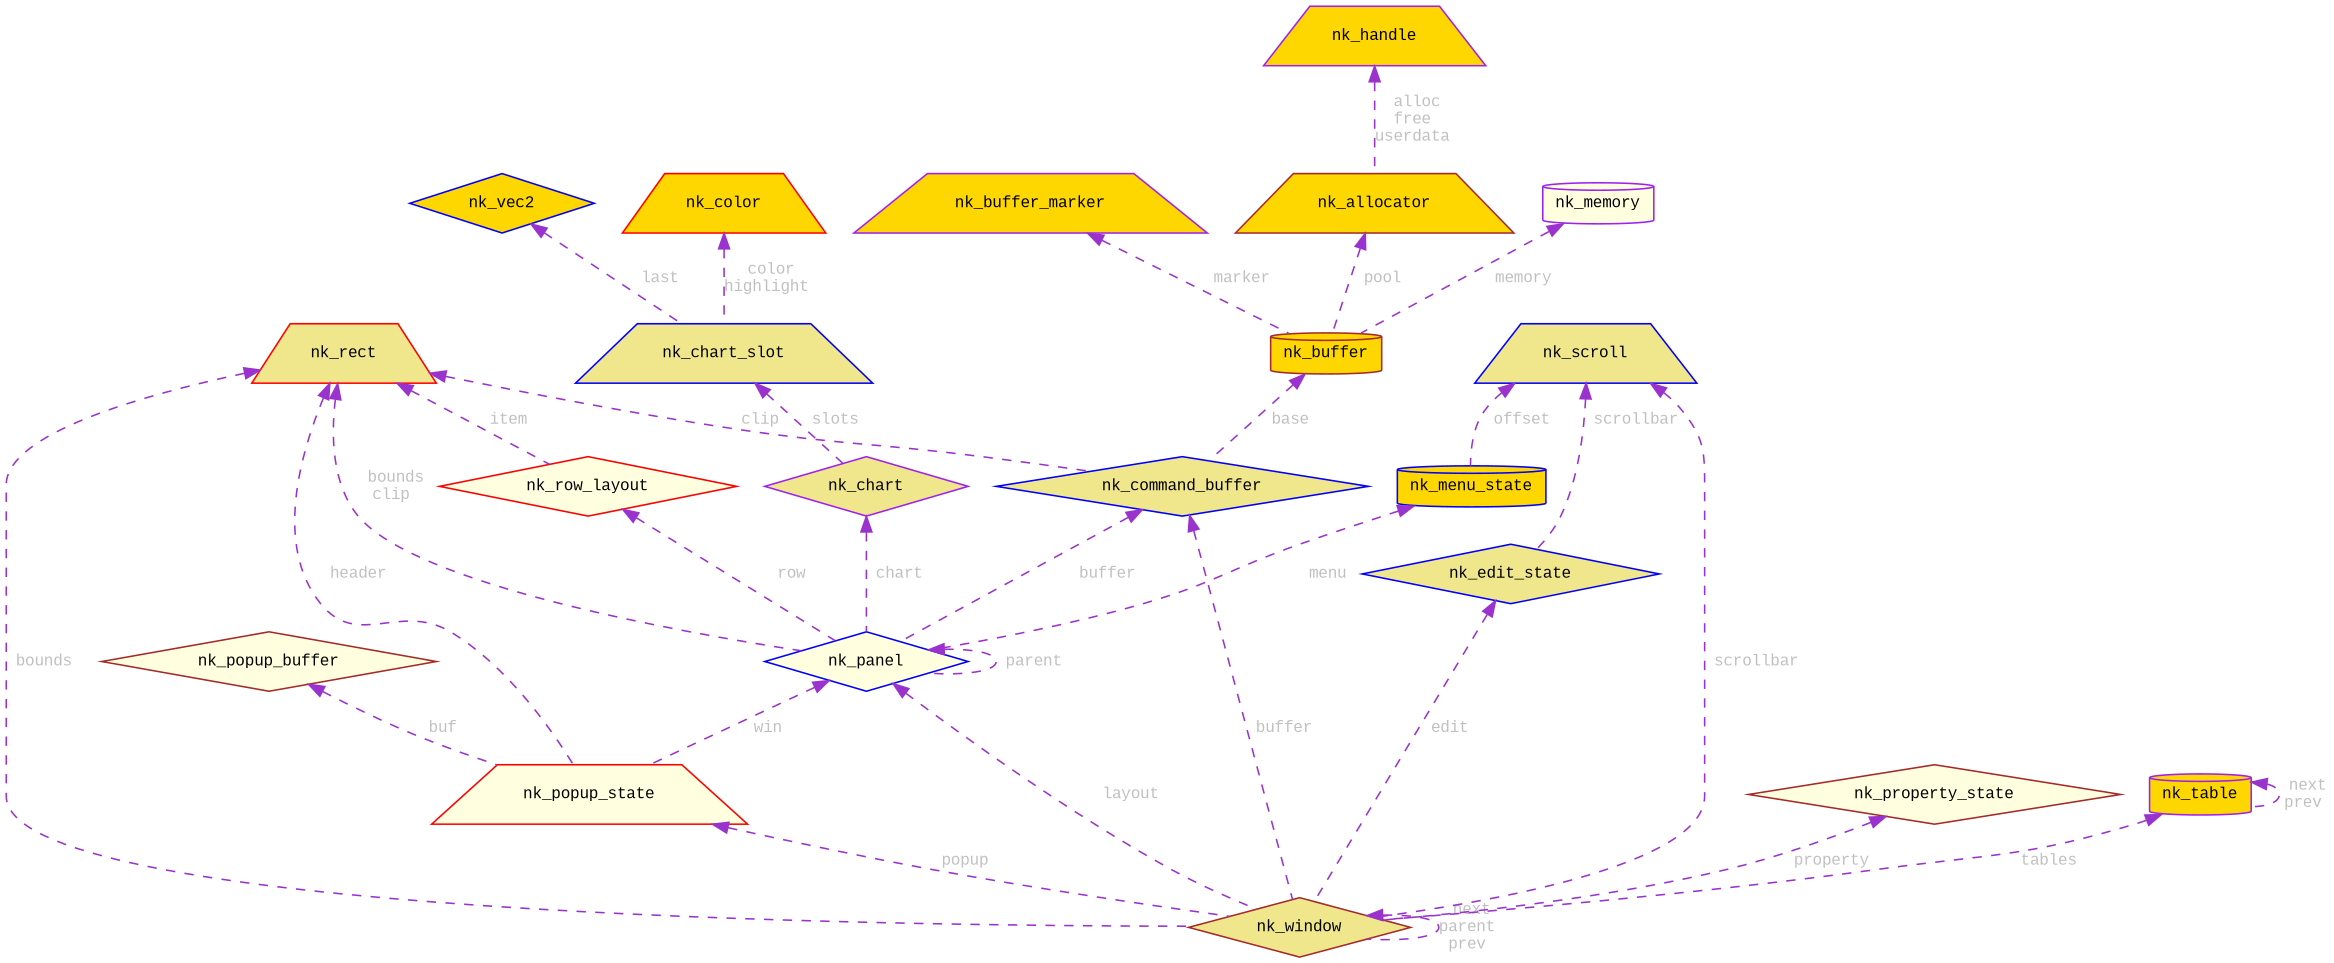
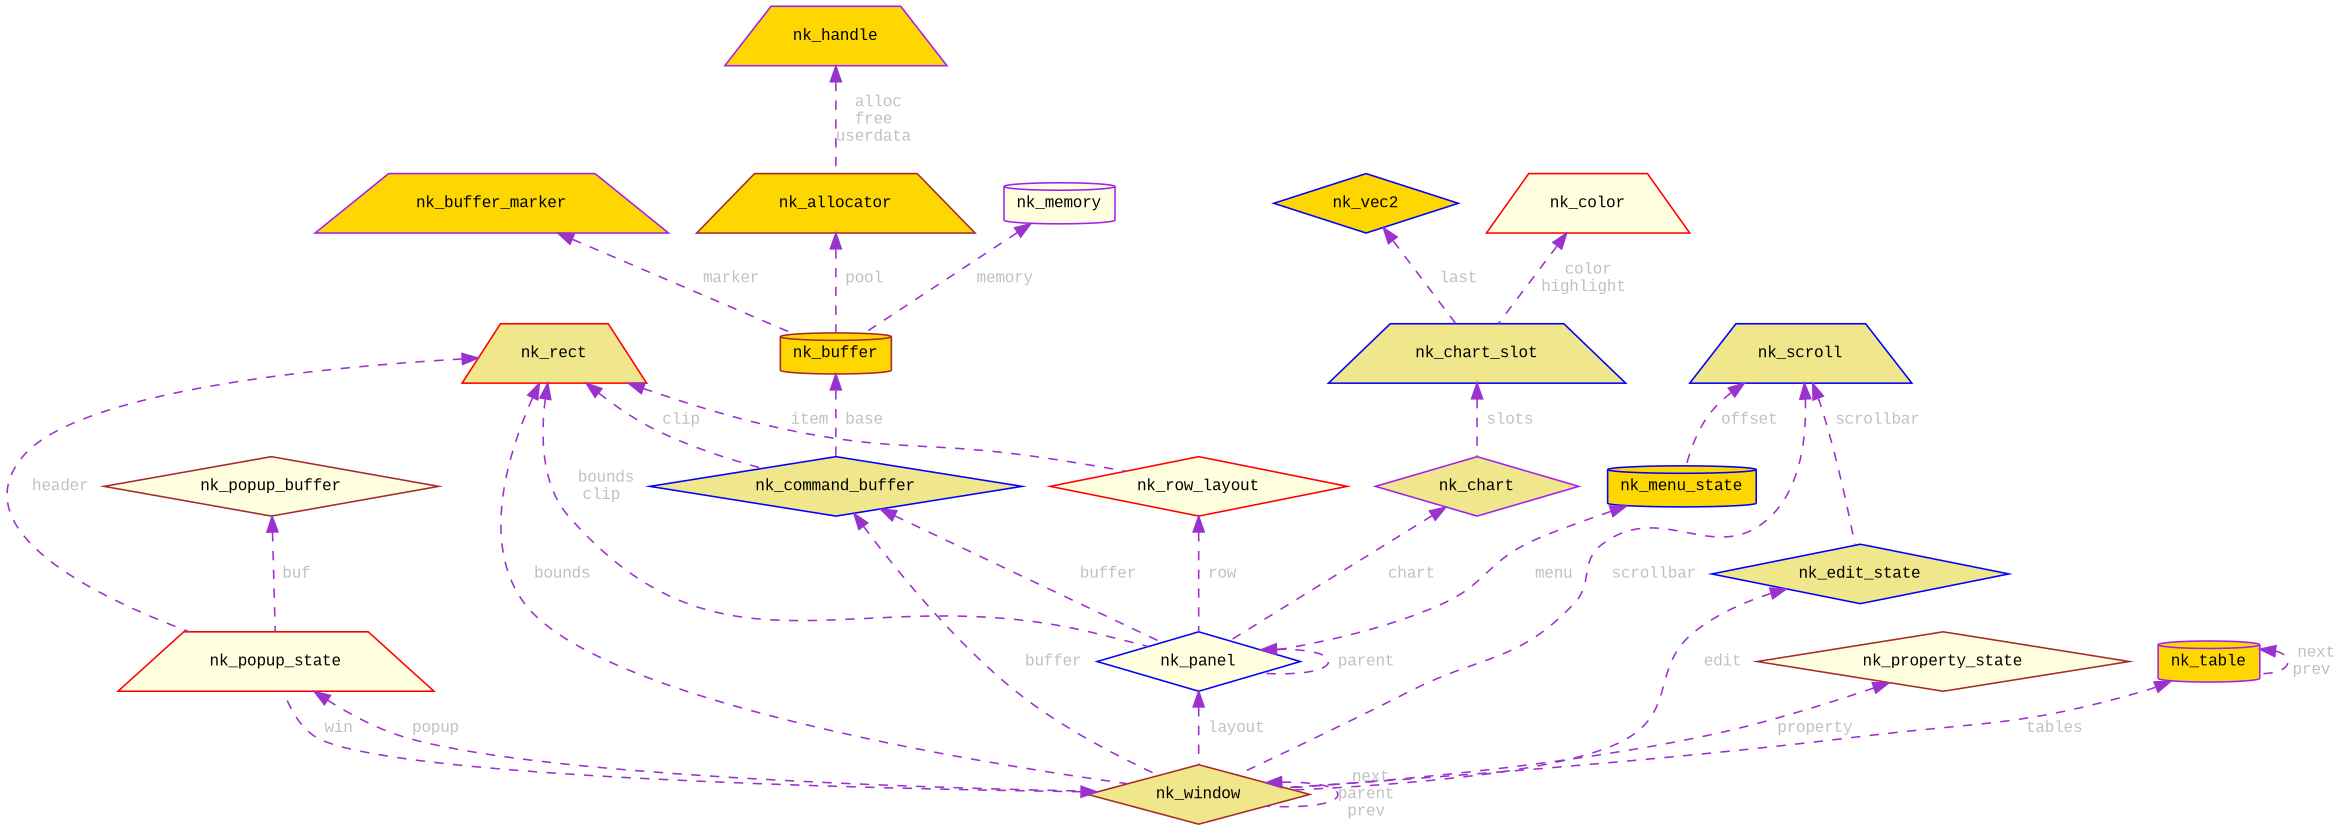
  digraph {
    fontname="Liberation Mono"
    node [color=blue fillcolor=lightyellow fontname="Liberation Mono" fontsize=10 shape=diamond style=filled]
    edge [color=darkorchid3 dir=back fontcolor=grey fontname="Liberation Mono" fontsize=10 labelfontname=Helvetica labelfontsize=10 style=dashed]
    n1 [color=red fontcolor=black height=0.2 label=nk_popup_state shape=trapezium width=0.4]
    n2 [color=brown fillcolor=khaki height=0.2 label=nk_window width=0.4]
    n3 [color=red fillcolor=khaki height=0.2 label=nk_rect shape=trapezium width=0.4]
    n4 [fillcolor=khaki height=0.2 label=nk_command_buffer width=0.4]
    n5 [height=0.2 label=nk_panel width=0.4]
    n6 [color=red height=0.2 label=nk_row_layout width=0.4]
    n7 [fillcolor=khaki height=0.2 label=nk_scroll shape=trapezium width=0.4]
    n8 [fillcolor=gold height=0.2 label=nk_menu_state shape=cylinder width=0.4]
    n9 [fillcolor=khaki height=0.2 label=nk_edit_state width=0.4]
    n10 [color=brown fillcolor=gold height=0.2 label=nk_buffer shape=cylinder width=0.4]
    n11 [color=purple fillcolor=gold height=0.2 label=nk_buffer_marker shape=trapezium width=0.4]
    n12 [color=brown fillcolor=gold height=0.2 label=nk_allocator shape=trapezium width=0.4]
    n13 [color=purple fillcolor=gold height=0.2 label=nk_handle shape=trapezium width=0.4]
    n14 [color=purple height=0.2 label=nk_memory shape=cylinder width=0.4]
    n15 [color=purple fillcolor=khaki height=0.2 label=nk_chart width=0.4]
    n16 [fillcolor=khaki height=0.2 label=nk_chart_slot shape=trapezium width=0.4]
-   n17 [color=red fillcolor=gold height=0.2 label=nk_color shape=trapezium width=0.4]
+   n17 [color=red height=0.2 label=nk_color shape=trapezium width=0.4]
    n18 [fillcolor=gold height=0.2 label=nk_vec2 width=0.4]
    n19 [color=brown height=0.2 label=nk_property_state width=0.4]
    n20 [color=purple fillcolor=gold height=0.2 label=nk_table shape=cylinder width=0.4]
    n21 [color=brown height=0.2 label=nk_popup_buffer width=0.4]
    n1 -> n2 [label=" popup"]
-   n5 -> n1 [label=" win"]
+   n2 -> n1 [label=" win"]
    n2 -> n2 [label=" next\nparent\nprev"]
    n3 -> n1 [label=" header"]
    n3 -> n2 [label=" bounds"]
    n3 -> n4 [label=" clip"]
    n3 -> n5 [label=" bounds\nclip"]
    n3 -> n6 [label=" item"]
    n4 -> n2 [label=" buffer"]
    n4 -> n5 [label=" buffer"]
    n5 -> n2 [label=" layout"]
    n5 -> n5 [label=" parent"]
    n6 -> n5 [label=" row"]
    n7 -> n2 [label=" scrollbar"]
    n7 -> n8 [label=" offset"]
    n7 -> n9 [label=" scrollbar"]
    n8 -> n5 [label=" menu"]
    n9 -> n2 [label=" edit"]
    n10 -> n4 [label=" base"]
    n11 -> n10 [label=" marker"]
    n12 -> n10 [label=" pool"]
    n13 -> n12 [label=" alloc\nfree\nuserdata"]
    n14 -> n10 [label=" memory"]
    n15 -> n5 [label=" chart"]
    n16 -> n15 [label=" slots"]
    n17 -> n16 [label=" color\nhighlight"]
    n18 -> n16 [label=" last"]
    n19 -> n2 [label=" property"]
    n20 -> n2 [label=" tables"]
    n20 -> n20 [label=" next\nprev"]
    n21 -> n1 [label=" buf"]
  }
